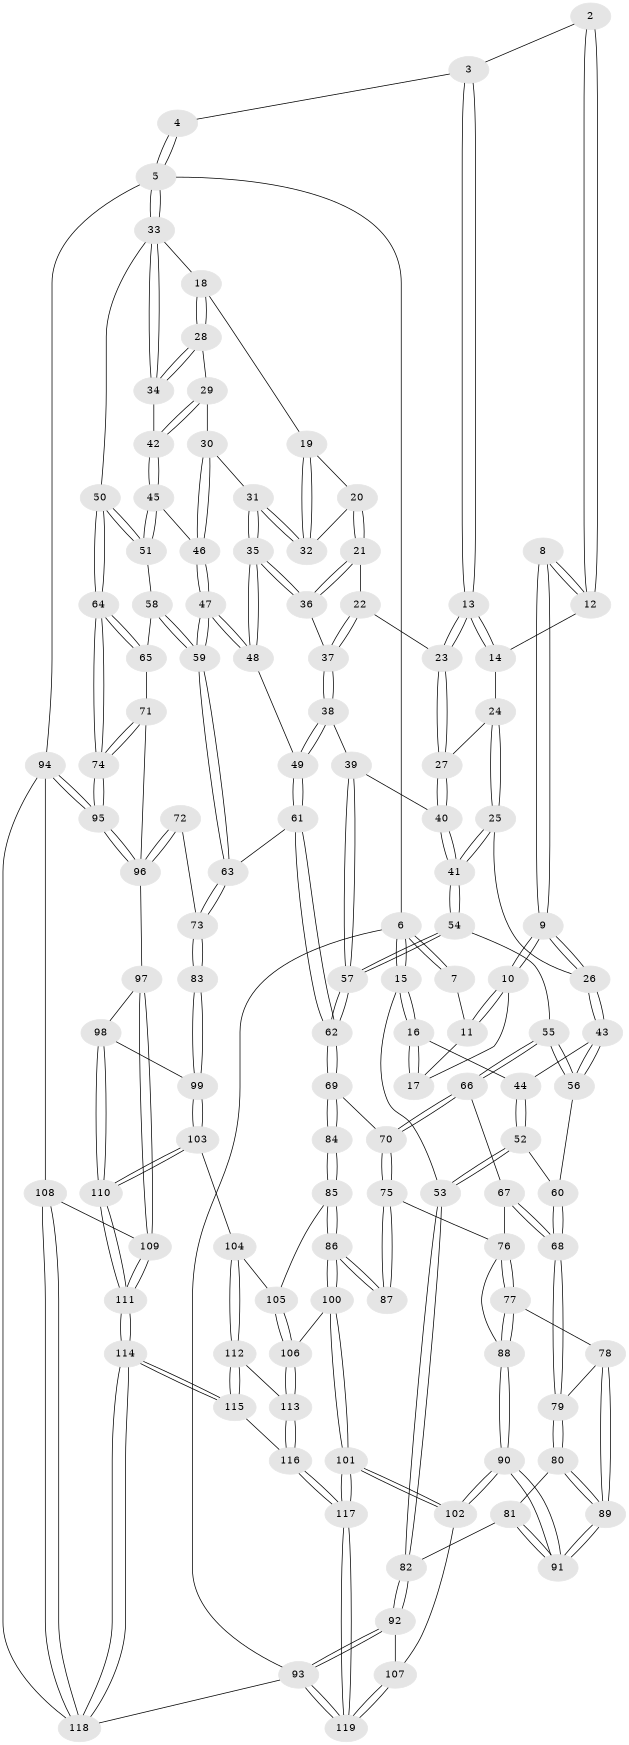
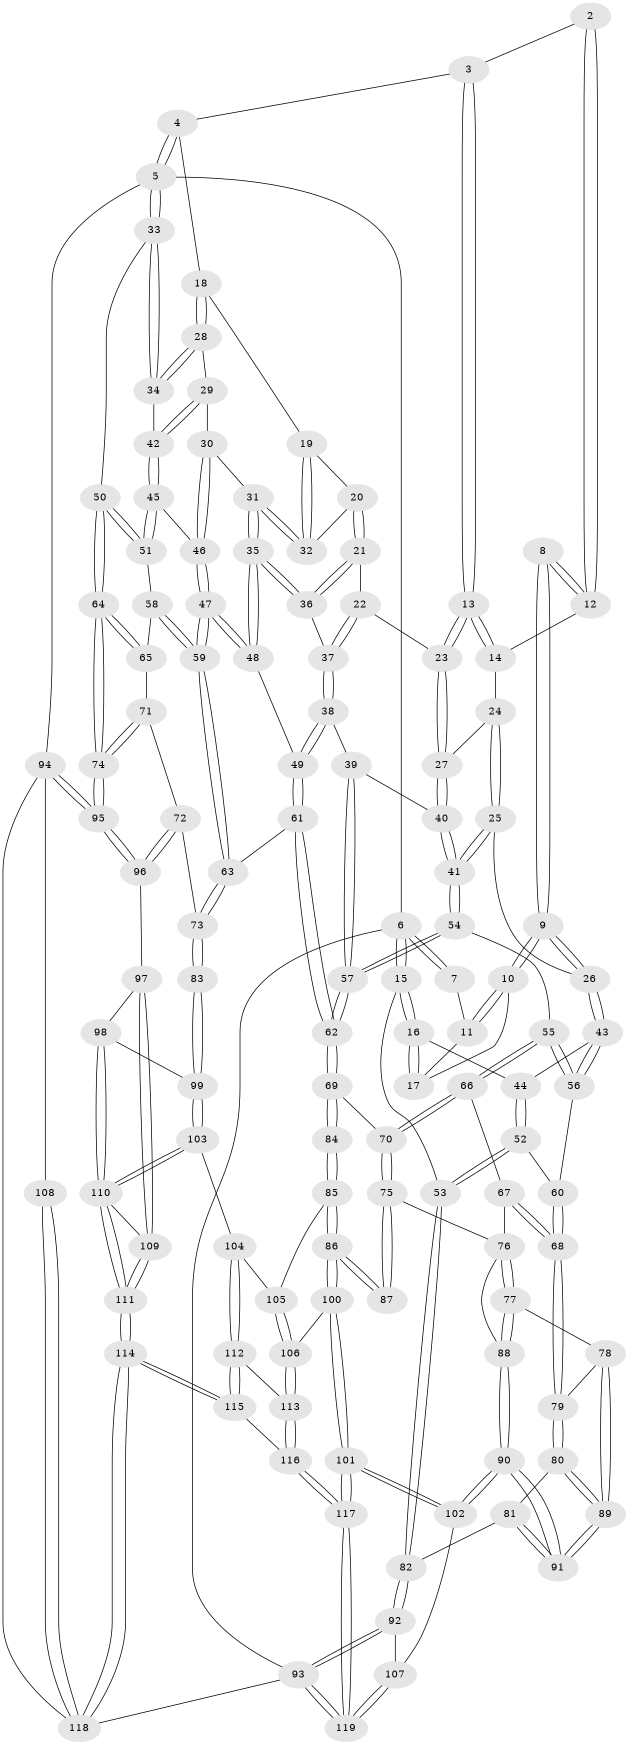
  graph {
    node [color=gray90 style=filled]
    2
    3
    12
    8
    9
    4
    13
    14
    5
    18
    23
    6
    33
    94
    19
    28
    7
    15
    93
    34
    50
    95
    118
    108
    11
    16
    53
    119
    17
    10
    26
    43
    24
    27
    25
    44
    82
    52
    20
    32
    29
    21
    22
    36
    37
    38
    40
    41
    54
    56
    30
    42
    31
    46
    45
    35
    47
    48
    51
    64
    49
    39
    57
    61
    62
    55
    60
    58
    59
    63
    65
    74
    68
    92
    66
    67
    70
    69
    71
    73
    79
    84
    83
    72
    76
    75
    77
    88
    80
    85
    87
    96
    97
    99
    78
    89
    90
    91
    81
    107
    103
    86
    105
    100
    106
    101
    102
    109
    98
    110
    111
    104
    117
    113
    112
    115
    116
    114
    2 -- 3
    2 -- 12
    2 -- 12
    3 -- 4
    3 -- 13
    3 -- 13
    12 -- 14
    8 -- 12
    8 -- 12
    8 -- 9
    8 -- 9
    9 -- 10
    9 -- 10
    9 -- 26
    9 -- 26
    4 -- 5
    4 -- 5
-   33 -- 18
+   4 -- 18
    13 -- 14
    13 -- 14
    13 -- 23
    13 -- 23
    14 -- 24
    5 -- 6
    5 -- 33
    5 -- 33
    5 -- 94
    18 -- 19
    18 -- 28
    18 -- 28
    23 -- 27
    23 -- 27
    6 -- 7
    6 -- 7
    6 -- 15
    6 -- 15
    6 -- 93
    33 -- 34
    33 -- 34
    33 -- 50
    94 -- 95
    94 -- 95
    94 -- 118
    94 -- 108
    19 -- 20
    19 -- 32
    19 -- 32
    28 -- 34
    28 -- 34
    28 -- 29
    7 -- 11
    15 -- 16
    15 -- 16
    15 -- 53
    93 -- 118
    93 -- 119
    93 -- 119
    34 -- 42
    50 -- 51
    50 -- 51
    50 -- 64
    50 -- 64
    95 -- 96
    95 -- 96
    108 -- 118
    108 -- 118
-   108 -- 109
+   110 -- 109
    11 -- 17
    16 -- 17
    16 -- 17
    16 -- 44
    53 -- 82
    53 -- 82
    10 -- 11
    10 -- 11
    10 -- 17
    26 -- 43
    26 -- 43
    43 -- 44
    43 -- 56
    43 -- 56
    24 -- 27
    24 -- 25
    24 -- 25
    27 -- 40
    27 -- 40
    25 -- 26
    25 -- 41
    25 -- 41
    44 -- 52
    44 -- 52
    82 -- 92
    82 -- 92
    52 -- 53
    52 -- 53
    52 -- 60
    20 -- 32
    20 -- 21
    20 -- 21
    29 -- 30
    29 -- 42
    29 -- 42
    21 -- 22
    21 -- 36
    21 -- 36
    22 -- 23
    22 -- 37
    22 -- 37
    36 -- 37
    37 -- 38
    37 -- 38
    38 -- 49
    38 -- 49
    38 -- 39
    40 -- 41
    40 -- 41
    41 -- 54
    41 -- 54
    54 -- 57
    54 -- 57
    54 -- 55
    56 -- 60
    30 -- 31
    30 -- 46
    30 -- 46
    42 -- 45
    42 -- 45
    31 -- 32
    31 -- 32
    31 -- 35
    31 -- 35
    46 -- 47
    46 -- 47
    45 -- 46
    45 -- 51
    45 -- 51
    35 -- 36
    35 -- 36
    35 -- 48
    35 -- 48
    47 -- 48
    47 -- 48
    47 -- 59
    47 -- 59
    48 -- 49
    51 -- 58
    64 -- 65
    64 -- 65
    64 -- 74
    64 -- 74
    49 -- 61
    49 -- 61
    39 -- 40
    39 -- 57
    39 -- 57
    57 -- 62
    57 -- 62
    61 -- 62
    61 -- 62
    61 -- 63
    62 -- 69
    62 -- 69
    55 -- 56
    55 -- 56
    55 -- 66
    55 -- 66
    60 -- 68
    60 -- 68
    58 -- 59
    58 -- 59
    58 -- 65
    59 -- 63
    59 -- 63
    63 -- 73
    63 -- 73
    65 -- 71
    74 -- 95
    74 -- 95
    68 -- 79
    68 -- 79
    92 -- 93
    92 -- 93
    92 -- 107
    66 -- 67
    66 -- 70
    66 -- 70
    67 -- 68
    67 -- 68
    67 -- 76
    70 -- 75
    70 -- 75
    69 -- 70
    69 -- 84
    69 -- 84
    71 -- 74
    71 -- 74
-   71 -- 96
+   71 -- 72
    73 -- 83
    73 -- 83
    79 -- 80
    79 -- 80
    84 -- 85
    84 -- 85
    83 -- 99
    83 -- 99
    72 -- 73
    72 -- 96
    72 -- 96
    76 -- 77
    76 -- 77
    76 -- 88
    75 -- 76
    75 -- 87
    75 -- 87
    77 -- 88
    77 -- 88
    77 -- 78
    88 -- 90
    88 -- 90
    80 -- 89
    80 -- 89
    80 -- 81
    85 -- 86
    85 -- 86
    85 -- 105
    96 -- 97
    97 -- 109
    97 -- 109
    97 -- 98
    99 -- 103
    99 -- 103
    78 -- 79
    78 -- 89
    78 -- 89
    89 -- 91
    89 -- 91
    90 -- 91
    90 -- 91
    90 -- 102
    90 -- 102
    81 -- 82
    81 -- 91
    81 -- 91
    107 -- 119
    107 -- 119
    103 -- 110
    103 -- 110
    103 -- 104
    86 -- 87
    86 -- 87
    86 -- 100
    86 -- 100
    105 -- 106
    105 -- 106
    100 -- 106
    100 -- 101
    100 -- 101
    106 -- 113
    106 -- 113
    101 -- 102
    101 -- 102
    101 -- 117
    101 -- 117
    102 -- 107
    109 -- 111
    109 -- 111
    98 -- 99
    98 -- 110
    98 -- 110
    110 -- 111
    110 -- 111
    111 -- 114
    111 -- 114
    104 -- 105
    104 -- 112
    104 -- 112
    117 -- 119
    117 -- 119
    113 -- 116
    113 -- 116
    112 -- 113
    112 -- 115
    112 -- 115
    115 -- 116
    116 -- 117
    116 -- 117
    114 -- 118
    114 -- 118
    114 -- 115
    114 -- 115
  }
